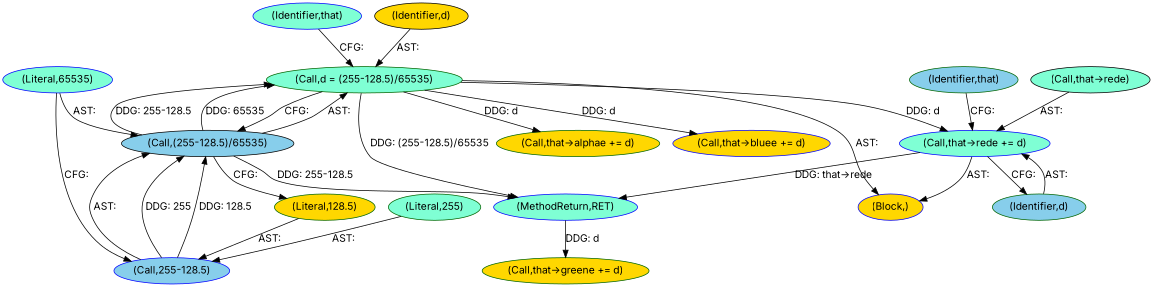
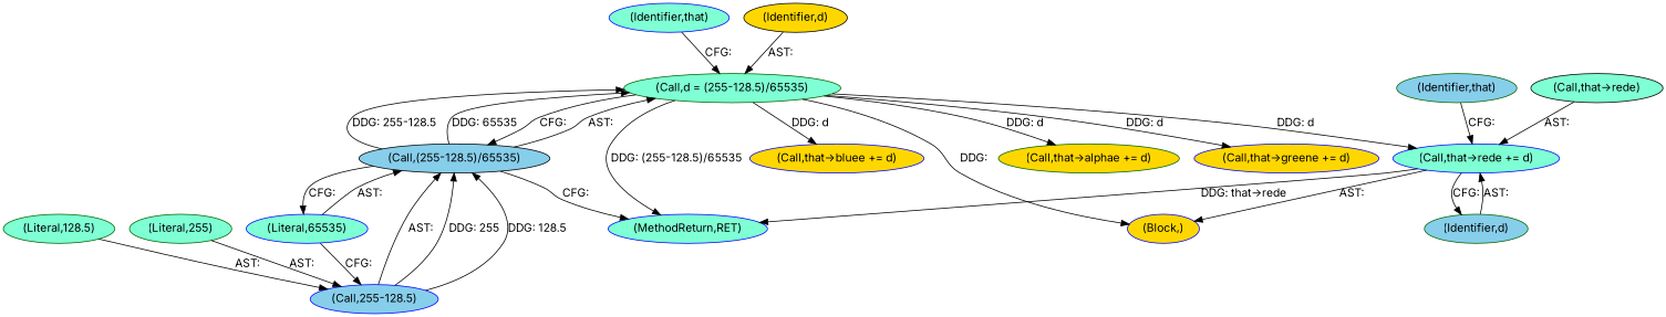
  digraph {
    fontname=Inter
    node [color=blue fillcolor=aquamarine fontname=Inter style=filled]
    edge [fontname=Inter]
    n1 [label="(Call,that->rede += d)"]
    n2 [fillcolor=gold label="(Block,)"]
    n3 [color=darkgreen fillcolor=skyblue label="(Identifier,d)"]
    n4 [label="(MethodReturn,RET)"]
    n5 [color=darkgreen label="(Call,d = (255-128.5)/65535)"]
    n6 [color=black fillcolor=skyblue label="(Call,(255-128.5)/65535)"]
    n7 [color=darkgreen fillcolor=gold label="(Call,that->alphae += d)"]
-   n8 [color=darkgreen fillcolor=gold label="(Call,that->greene += d)"]
+   n8 [fillcolor=gold label="(Call,that->greene += d)"]
    n9 [fillcolor=gold label="(Call,that->bluee += d)"]
    n10 [label="(Literal,65535)"]
    n11 [fillcolor=skyblue label="(Call,255-128.5)"]
-   n12 [color=darkgreen fillcolor=gold label="(Literal,128.5)"]
+   n12 [color=darkgreen label="(Literal,128.5)"]
    n13 [label="(Identifier,that)"]
    n14 [color=darkgreen label="(Literal,255)"]
    n15 [color=darkgreen fillcolor=skyblue label="(Identifier,that)"]
    n16 [color=black fillcolor=gold label="(Identifier,d)"]
    n17 [color=black label="(Call,that->rede)"]
    n1 -> n2 [label="AST: "]
    n1 -> n3 [label="CFG: "]
    n1 -> n4 [label="DDG: that->rede"]
    n3 -> n1 [label="AST: "]
    n5 -> n1 [label="DDG: d"]
-   n5 -> n2 [label="AST: "]
+   n5 -> n2 [label="DDG: "]
    n5 -> n4 [label="DDG: (255-128.5)/65535"]
    n5 -> n6 [label="CFG: "]
    n5 -> n7 [label="DDG: d"]
-   n4 -> n8 [label="DDG: d"]
+   n5 -> n8 [label="DDG: d"]
    n5 -> n9 [label="DDG: d"]
-   n6 -> n4 [label="DDG: 255-128.5"]
+   n6 -> n4 [label="CFG: "]
    n6 -> n5 [label="AST: "]
    n6 -> n5 [label="DDG: 255-128.5"]
    n6 -> n5 [label="DDG: 65535"]
-   n6 -> n12 [label="CFG: "]
+   n6 -> n10 [label="CFG: "]
    n10 -> n6 [label="AST: "]
    n10 -> n11 [label="CFG: "]
    n11 -> n6 [label="AST: "]
    n11 -> n6 [label="DDG: 255"]
    n11 -> n6 [label="DDG: 128.5"]
    n12 -> n11 [label="AST: "]
    n13 -> n5 [label="CFG: "]
    n14 -> n11 [label="AST: "]
    n15 -> n1 [label="CFG: "]
    n16 -> n5 [label="AST: "]
    n17 -> n1 [label="AST: "]
  }
